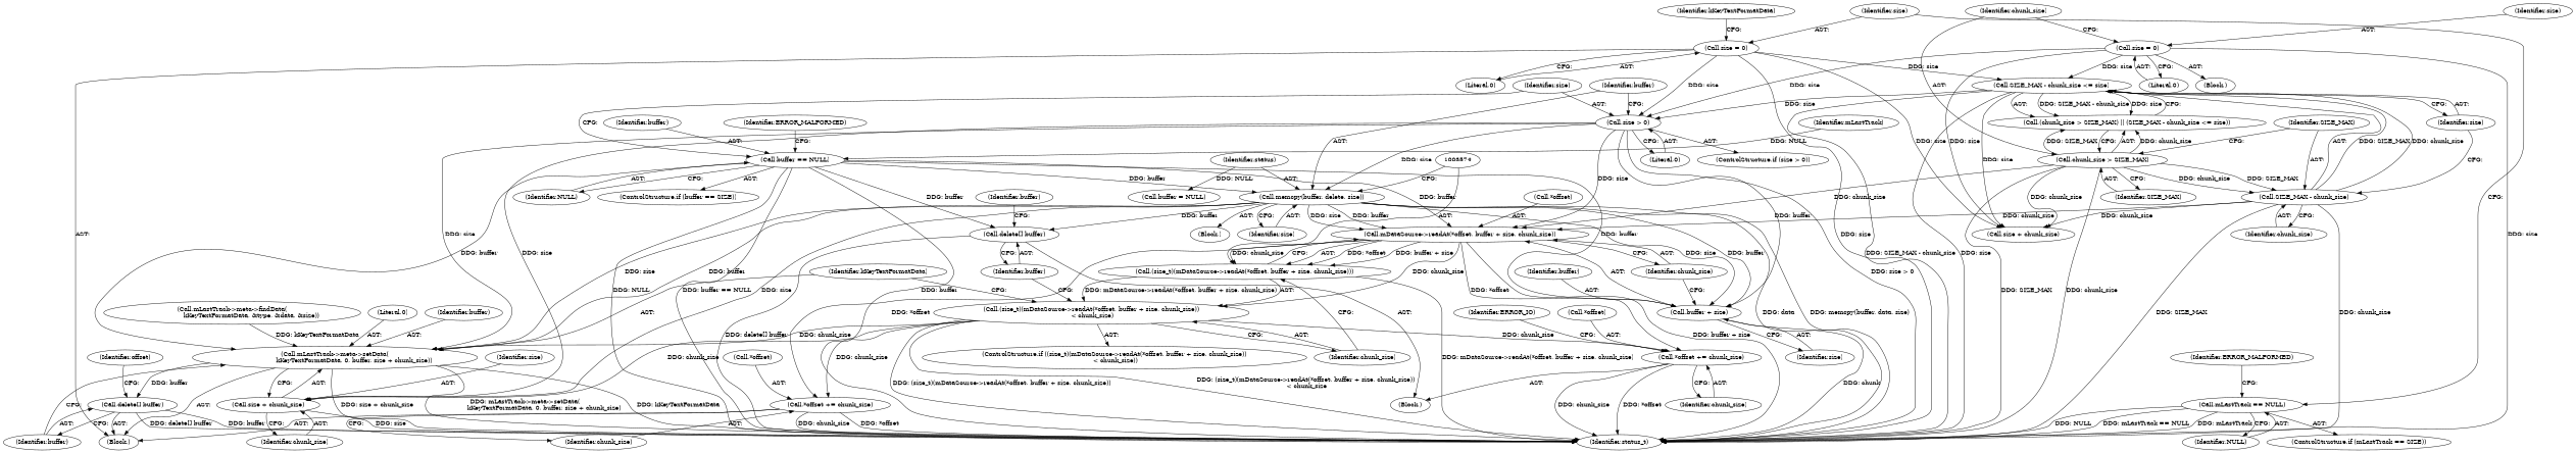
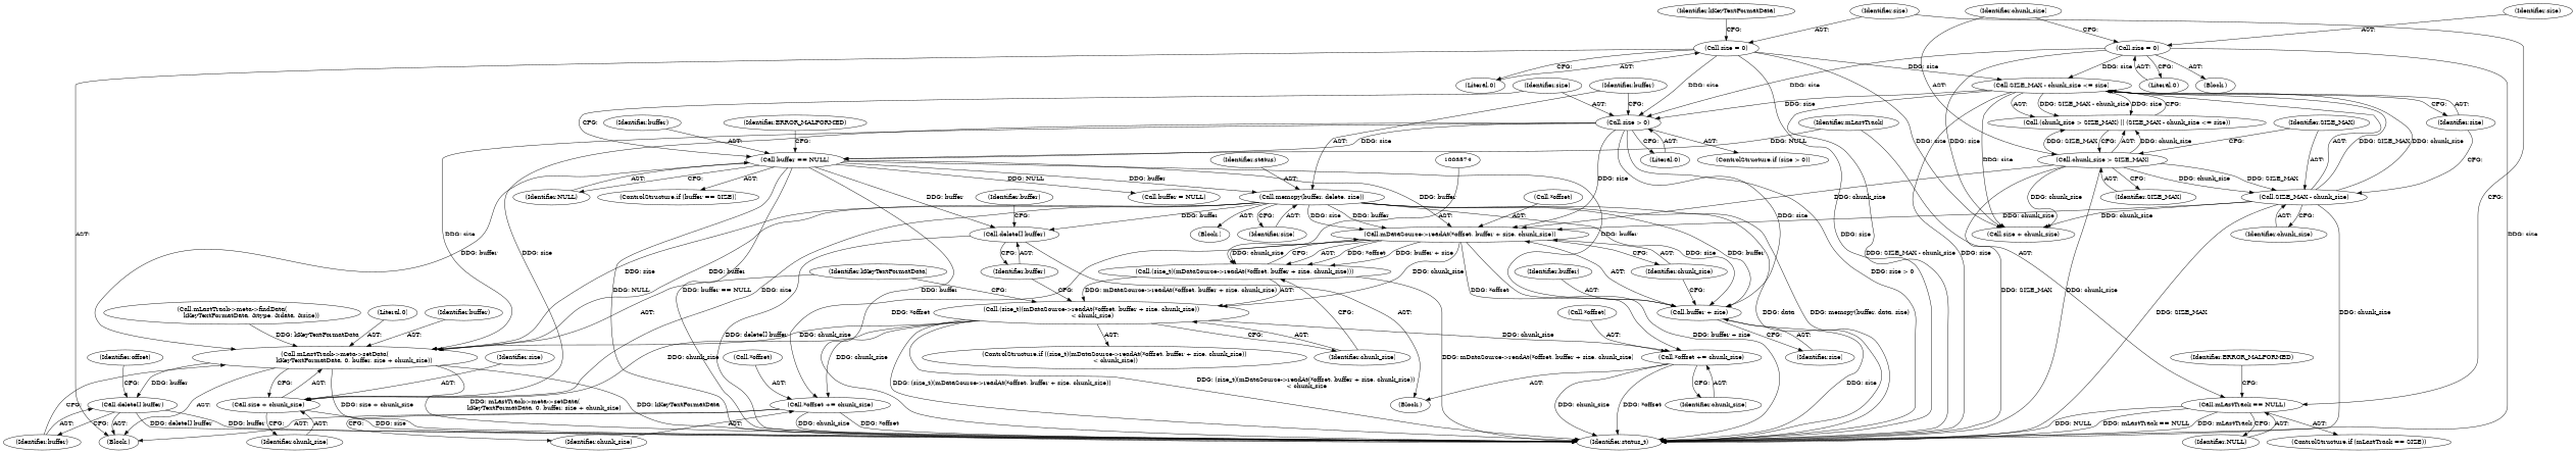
  digraph {
    n1 [label="(Call,memcpy(buffer, delete, size))"]
    n2 [label="(Call,mDataSource->readAt(*offset, buffer + size, chunk_size))"]
    n3 [label="(Call,mLastTrack->meta->setData(\n                    kKeyTextFormatData, 0, buffer, size + chunk_size))"]
    n4 [label="(Call,size + chunk_size)"]
    n5 [label="(Call,buffer + size)"]
    n6 [label="(Call,delete[] buffer)"]
    n7 [label="(Identifier,size)"]
    n8 [label="(Block,)"]
    n9 [label="(Identifier,status_t)"]
    n10 [label="(Call,(size_t)(mDataSource->readAt(*offset, buffer + size, chunk_size)))"]
    n11 [label="(Call,(size_t)(mDataSource->readAt(*offset, buffer + size, chunk_size))\n < chunk_size)"]
    n12 [label="(Call,*offset += chunk_size)"]
    n13 [label="(Call,*offset += chunk_size)"]
    n14 [label="(Identifier,chunk_size)"]
    n15 [label="(Block,)"]
    n16 [label="(Call,delete[] buffer)"]
    n17 [label="(Identifier,chunk_size)"]
    n18 [label="(Identifier,size)"]
    n19 [label="(Block,)"]
    n20 [label="(Identifier,buffer)"]
    n21 [label="(Call,buffer == NULL)"]
    n22 [label="(Identifier,NULL)"]
    n23 [label="(ControlStructure,if (buffer == SIZE))"]
    n24 [label="(Call,buffer = NULL)"]
    n25 [label="(Call,mLastTrack == NULL)"]
    n26 [label="(Identifier,NULL)"]
    n27 [label="(ControlStructure,if (mLastTrack == SIZE))"]
    n28 [label="(Call,size > 0)"]
    n29 [label="(ControlStructure,if (size > 0))"]
    n30 [label="(Literal,0)"]
    n31 [label="(Call,size = 0)"]
    n32 [label="(Call,SIZE_MAX - chunk_size <= size)"]
    n33 [label="(Call,size + chunk_size)"]
    n34 [label="(Literal,0)"]
    n35 [label="(Call,(chunk_size > SIZE_MAX) || (SIZE_MAX - chunk_size <= size))"]
    n36 [label="(Identifier,size)"]
    n37 [label="(Call,size = 0)"]
    n38 [label="(Literal,0)"]
    n39 [label="(Block,)"]
    n40 [label="(Call,chunk_size > SIZE_MAX)"]
    n41 [label="(Call,SIZE_MAX - chunk_size)"]
    n42 [label="(Identifier,chunk_size)"]
    n43 [label="(Identifier,SIZE_MAX)"]
    n44 [label="(Identifier,chunk_size)"]
    n45 [label="(ControlStructure,if ((size_t)(mDataSource->readAt(*offset, buffer + size, chunk_size))\n < chunk_size))"]
    n46 [label="(Identifier,chunk_size)"]
    n47 [label="(Identifier,chunk_size)"]
    n48 [label="(Identifier,buffer)"]
    n49 [label="(Identifier,ERROR_MALFORMED)"]
    n50 [label="(Identifier,status)"]
    n51 [label="(Call,*offset)"]
    n52 [label="(Call,*offset)"]
    n53 [label="(Identifier,kKeyTextFormatData)"]
    n54 [label="(Identifier,buffer)"]
    n55 [label="(Identifier,size)"]
    n56 [label="(Literal,0)"]
    n57 [label="(Identifier,chunk_size)"]
    n58 [label="(Identifier,ERROR_MALFORMED)"]
    n59 [label="(Call,mLastTrack->meta->findData(\n                    kKeyTextFormatData, &type, &data, &size))"]
    n60 [label="(Identifier,offset)"]
-   n61 [label="(Identifier,ERROR_IO)"]
    n62 [label="(Call,*offset)"]
    n63 [label="(Identifier,buffer)"]
    n64 [label="(Identifier,buffer)"]
    n65 [label="(Identifier,mLastTrack)"]
    n66 [label="(Identifier,SIZE_MAX)"]
    n67 [label="(Identifier,size)"]
    n68 [label="(Identifier,buffer)"]
    n69 [label="(Identifier,kKeyTextFormatData)"]
    n70 [label="(Identifier,buffer)"]
    n71 [label="(Identifier,size)"]
    n72 [label="(Identifier,size)"]
    1003574
    n1 -> n2 [label="DDG: buffer"]
    n1 -> n2 [label="DDG: size"]
    n1 -> n3 [label="DDG: buffer"]
    n1 -> n3 [label="DDG: size"]
    n1 -> n4 [label="DDG: size"]
    n1 -> n5 [label="DDG: buffer"]
    n1 -> n5 [label="DDG: size"]
    n1 -> n6 [label="DDG: buffer"]
    n1 -> n7 [label="CFG: "]
    n1 -> n8 [label="AST: "]
    n1 -> n9 [label="DDG: data"]
    n1 -> n9 [label="DDG: memcpy(buffer, data, size)"]
    n2 -> n9 [label="DDG: buffer + size"]
    n2 -> n10 [label="AST: "]
    n2 -> n10 [label="DDG: *offset"]
    n2 -> n10 [label="DDG: buffer + size"]
    n2 -> n10 [label="DDG: chunk_size"]
    n2 -> n11 [label="DDG: chunk_size"]
    n2 -> n12 [label="DDG: *offset"]
    n2 -> n13 [label="DDG: *offset"]
    n2 -> n14 [label="CFG: "]
    n3 -> n4 [label="CFG: "]
    n3 -> n9 [label="DDG: size + chunk_size"]
    n3 -> n9 [label="DDG: mLastTrack->meta->setData(\n                    kKeyTextFormatData, 0, buffer, size + chunk_size)"]
    n3 -> n9 [label="DDG: kKeyTextFormatData"]
    n3 -> n15 [label="AST: "]
    n3 -> n16 [label="DDG: buffer"]
    n4 -> n3 [label="AST: "]
    n4 -> n9 [label="DDG: size"]
    n4 -> n17 [label="CFG: "]
    n5 -> n2 [label="AST: "]
-   n5 -> n9 [label="DDG: chunk"]
+   n5 -> n9 [label="DDG: size"]
    n5 -> n18 [label="CFG: "]
    n6 -> n9 [label="DDG: delete[] buffer"]
    n6 -> n19 [label="AST: "]
    n6 -> n20 [label="CFG: "]
    n7 -> n1 [label="AST: "]
    n10 -> n2 [label="CFG: "]
    n10 -> n9 [label="DDG: mDataSource->readAt(*offset, buffer + size, chunk_size)"]
    n10 -> n11 [label="AST: "]
    n10 -> n11 [label="DDG: mDataSource->readAt(*offset, buffer + size, chunk_size)"]
    n11 -> n3 [label="DDG: chunk_size"]
    n11 -> n4 [label="DDG: chunk_size"]
    n11 -> n9 [label="DDG: (size_t)(mDataSource->readAt(*offset, buffer + size, chunk_size))\n < chunk_size"]
    n11 -> n9 [label="DDG: (size_t)(mDataSource->readAt(*offset, buffer + size, chunk_size))"]
    n11 -> n12 [label="DDG: chunk_size"]
    n11 -> n13 [label="DDG: chunk_size"]
    n11 -> n44 [label="CFG: "]
    n11 -> n45 [label="AST: "]
    n12 -> n9 [label="DDG: chunk_size"]
    n12 -> n9 [label="DDG: *offset"]
    n12 -> n19 [label="AST: "]
    n12 -> n46 [label="CFG: "]
    n13 -> n9 [label="DDG: *offset"]
    n13 -> n9 [label="DDG: chunk_size"]
    n13 -> n15 [label="AST: "]
    n13 -> n47 [label="CFG: "]
    n14 -> n2 [label="AST: "]
    n14 -> n5 [label="CFG: "]
    n16 -> n9 [label="DDG: delete[] buffer"]
    n16 -> n9 [label="DDG: buffer"]
    n16 -> n15 [label="AST: "]
    n16 -> n48 [label="CFG: "]
    n17 -> n4 [label="AST: "]
    n18 -> n5 [label="AST: "]
    n20 -> n6 [label="AST: "]
    n20 -> n11 [label="CFG: "]
    n21 -> n1 [label="DDG: buffer"]
    n21 -> n2 [label="DDG: buffer"]
    n21 -> n3 [label="DDG: buffer"]
    n21 -> n5 [label="DDG: buffer"]
    n21 -> n6 [label="DDG: buffer"]
    n21 -> n9 [label="DDG: buffer"]
    n21 -> n9 [label="DDG: NULL"]
    n21 -> n9 [label="DDG: buffer == NULL"]
    n21 -> n22 [label="CFG: "]
    n21 -> n23 [label="AST: "]
-   n50 -> n24 [label="DDG: NULL"]
+   n21 -> n24 [label="DDG: NULL"]
    n22 -> n21 [label="AST: "]
    n25 -> n9 [label="DDG: mLastTrack == NULL"]
    n25 -> n9 [label="DDG: mLastTrack"]
    n25 -> n9 [label="DDG: NULL"]
    n25 -> n26 [label="CFG: "]
    n25 -> n27 [label="AST: "]
    n26 -> n25 [label="AST: "]
-   n28 -> n1 [label="DDG: size"]
+   n28 -> n21 [label="DDG: size"]
    n28 -> n2 [label="DDG: size"]
    n28 -> n3 [label="DDG: size"]
    n28 -> n4 [label="DDG: size"]
-   n28 -> n5 [label="DDG: buffer"]
+   n28 -> n5 [label="DDG: size"]
    n28 -> n9 [label="DDG: size > 0"]
    n28 -> n29 [label="AST: "]
    n28 -> n30 [label="CFG: "]
    n30 -> n28 [label="AST: "]
    n31 -> n9 [label="DDG: size"]
    n31 -> n15 [label="AST: "]
    n31 -> n28 [label="DDG: size"]
    n31 -> n32 [label="DDG: size"]
    n31 -> n33 [label="DDG: size"]
    n31 -> n34 [label="CFG: "]
    n32 -> n9 [label="DDG: size"]
    n32 -> n9 [label="DDG: SIZE_MAX - chunk_size"]
    n32 -> n28 [label="DDG: size"]
    n32 -> n33 [label="DDG: size"]
    n32 -> n35 [label="AST: "]
    n32 -> n35 [label="DDG: SIZE_MAX - chunk_size"]
    n32 -> n35 [label="DDG: size"]
    n32 -> n36 [label="CFG: "]
    n34 -> n31 [label="AST: "]
    n35 -> n32 [label="CFG: "]
    n35 -> n40 [label="CFG: "]
    n36 -> n32 [label="AST: "]
    n36 -> n41 [label="CFG: "]
    n37 -> n9 [label="DDG: size"]
    n37 -> n28 [label="DDG: size"]
    n37 -> n32 [label="DDG: size"]
    n37 -> n33 [label="DDG: size"]
    n37 -> n38 [label="CFG: "]
    n37 -> n39 [label="AST: "]
    n38 -> n37 [label="AST: "]
    n40 -> n2 [label="DDG: chunk_size"]
    n40 -> n9 [label="DDG: SIZE_MAX"]
    n40 -> n9 [label="DDG: chunk_size"]
    n40 -> n33 [label="DDG: chunk_size"]
    n40 -> n35 [label="AST: "]
    n40 -> n35 [label="DDG: chunk_size"]
    n40 -> n35 [label="DDG: SIZE_MAX"]
    n40 -> n41 [label="DDG: SIZE_MAX"]
    n40 -> n41 [label="DDG: chunk_size"]
    n40 -> n43 [label="CFG: "]
    n41 -> n2 [label="DDG: chunk_size"]
    n41 -> n9 [label="DDG: chunk_size"]
    n41 -> n9 [label="DDG: SIZE_MAX"]
    n41 -> n32 [label="AST: "]
    n41 -> n32 [label="DDG: SIZE_MAX"]
    n41 -> n32 [label="DDG: chunk_size"]
    n41 -> n33 [label="DDG: chunk_size"]
    n41 -> n42 [label="CFG: "]
    n42 -> n41 [label="AST: "]
    n43 -> n40 [label="AST: "]
    n44 -> n10 [label="CFG: "]
    n44 -> n11 [label="AST: "]
    n46 -> n12 [label="AST: "]
    n47 -> n13 [label="AST: "]
    n48 -> n3 [label="CFG: "]
    n48 -> n16 [label="AST: "]
    n49 -> n25 [label="CFG: "]
    n50 -> n1 [label="AST: "]
    n51 -> n12 [label="AST: "]
    n52 -> n13 [label="AST: "]
    n53 -> n31 [label="CFG: "]
    n54 -> n1 [label="AST: "]
    n54 -> n28 [label="CFG: "]
    n55 -> n21 [label="CFG: "]
    n55 -> n28 [label="AST: "]
    n56 -> n3 [label="AST: "]
    n57 -> n37 [label="CFG: "]
    n57 -> n40 [label="AST: "]
    n58 -> n21 [label="CFG: "]
    n59 -> n3 [label="DDG: kKeyTextFormatData"]
    n60 -> n16 [label="CFG: "]
-   n61 -> n12 [label="CFG: "]
    n62 -> n2 [label="AST: "]
    n63 -> n3 [label="AST: "]
    n64 -> n6 [label="CFG: "]
    n65 -> n21 [label="DDG: NULL"]
+   n65 -> n25 [label="AST: "]
    n66 -> n40 [label="CFG: "]
    n66 -> n41 [label="AST: "]
    n67 -> n4 [label="AST: "]
    n68 -> n21 [label="AST: "]
    n69 -> n3 [label="AST: "]
    n69 -> n11 [label="CFG: "]
    n70 -> n5 [label="AST: "]
    n71 -> n25 [label="CFG: "]
    n71 -> n31 [label="AST: "]
    n72 -> n37 [label="AST: "]
-   1003574 -> n1 [label="CFG: "]
    1003574 -> n10 [label="AST: "]
  }
